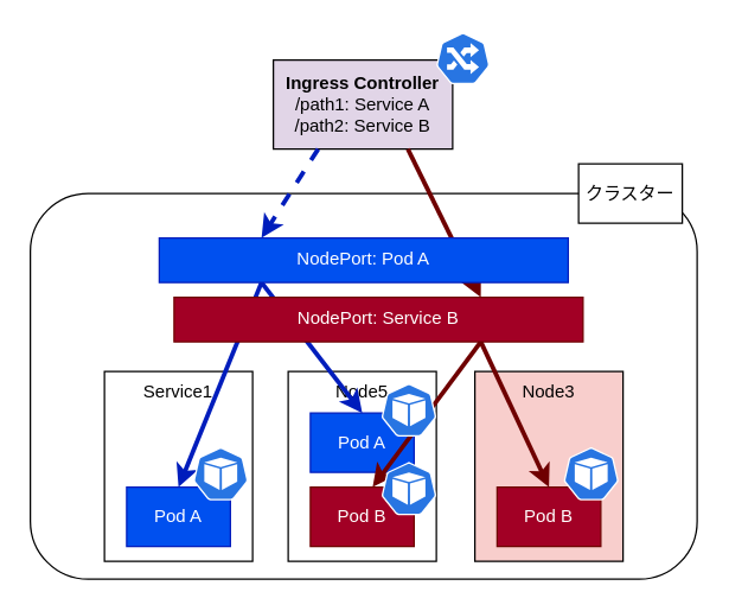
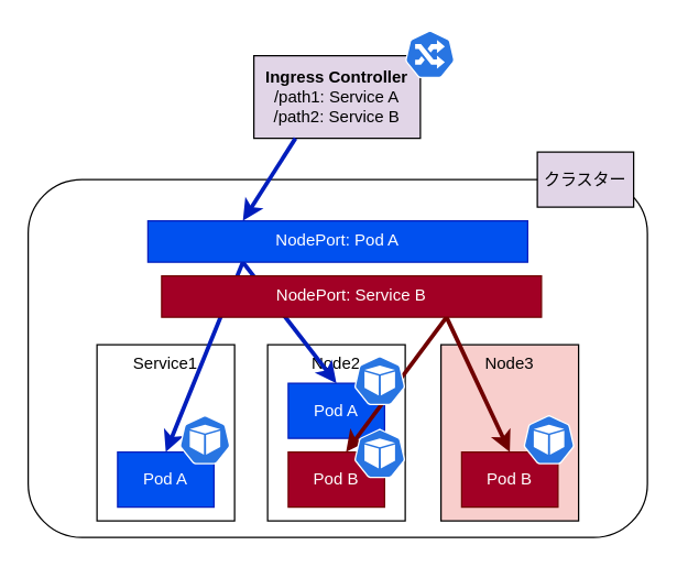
  <mxCell id="0" />
  <mxCell id="1" parent="0" />
  <mxCell id="2" value="" style="group" vertex="1" connectable="0" parent="1"><mxGeometry x="20" y="20" width="450" height="370" as="geometry" /></mxCell>
  <mxCell id="3" value="" style="rounded=1;whiteSpace=wrap;html=1;" vertex="1" parent="2"><mxGeometry y="110" width="450" height="260" as="geometry" /></mxCell>
- <mxCell id="4" value="クラスター" style="rounded=0;whiteSpace=wrap;html=1;" vertex="1" parent="2"><mxGeometry x="370" y="90" width="70" height="40" as="geometry" /></mxCell>
+ <mxCell id="4" value="クラスター" style="rounded=0;whiteSpace=wrap;html=1;fillColor=#e1d5e7;" vertex="1" parent="2"><mxGeometry x="370" y="90" width="70" height="40" as="geometry" /></mxCell>
  <mxCell id="5" value="&lt;b&gt;Ingress Controller&lt;/b&gt;&lt;br&gt;/path1: Service A&lt;br&gt;/path2: Service B" style="rounded=0;whiteSpace=wrap;html=1;fillColor=#e1d5e7;" vertex="1" parent="2"><mxGeometry x="164" y="20" width="121" height="60" as="geometry" /></mxCell>
  <mxCell id="6" value="" style="sketch=0;html=1;dashed=0;whitespace=wrap;fillColor=#2875E2;strokeColor=#ffffff;points=[[0.005,0.63,0],[0.1,0.2,0],[0.9,0.2,0],[0.5,0,0],[0.995,0.63,0],[0.72,0.99,0],[0.5,1,0],[0.28,0.99,0]];shape=mxgraph.kubernetes.icon;prIcon=ing" vertex="1" parent="2"><mxGeometry x="274" width="36" height="38" as="geometry" /></mxCell>
  <mxCell id="7" value="Service1" style="rounded=0;whiteSpace=wrap;html=1;verticalAlign=top;" vertex="1" parent="2"><mxGeometry x="50" y="230" width="100" height="128" as="geometry" /></mxCell>
- <mxCell id="8" value="Node5" style="rounded=0;whiteSpace=wrap;html=1;verticalAlign=top;" vertex="1" parent="2"><mxGeometry x="174" y="230" width="100" height="128" as="geometry" /></mxCell>
+ <mxCell id="8" value="Node2" style="rounded=0;whiteSpace=wrap;html=1;verticalAlign=top;" vertex="1" parent="2"><mxGeometry x="174" y="230" width="100" height="128" as="geometry" /></mxCell>
  <mxCell id="9" value="Node3" style="rounded=0;whiteSpace=wrap;html=1;verticalAlign=top;fillColor=#f8cecc;" vertex="1" parent="2"><mxGeometry x="300" y="230" width="100" height="128" as="geometry" /></mxCell>
  <mxCell id="10" value="Pod A" style="rounded=0;whiteSpace=wrap;html=1;fillColor=#0050ef;fontColor=#ffffff;strokeColor=#001DBC;" vertex="1" parent="2"><mxGeometry x="65" y="308" width="70" height="40" as="geometry" /></mxCell>
  <mxCell id="11" value="Pod B" style="rounded=0;whiteSpace=wrap;html=1;fillColor=#a20025;fontColor=#ffffff;strokeColor=#6F0000;" vertex="1" parent="2"><mxGeometry x="189" y="308" width="70" height="40" as="geometry" /></mxCell>
  <mxCell id="12" value="Pod A" style="rounded=0;whiteSpace=wrap;html=1;fillColor=#0050ef;fontColor=#ffffff;strokeColor=#001DBC;" vertex="1" parent="2"><mxGeometry x="189" y="258" width="70" height="40" as="geometry" /></mxCell>
  <mxCell id="13" value="Pod B" style="rounded=0;whiteSpace=wrap;html=1;fillColor=#a20025;fontColor=#ffffff;strokeColor=#6F0000;" vertex="1" parent="2"><mxGeometry x="315" y="308" width="70" height="40" as="geometry" /></mxCell>
  <mxCell id="14" style="edgeStyle=none;html=1;exitX=0.25;exitY=1;exitDx=0;exitDy=0;entryX=0.5;entryY=0;entryDx=0;entryDy=0;strokeWidth=3;fillColor=#0050ef;strokeColor=#001DBC;" edge="1" parent="2" source="23" target="10"><mxGeometry relative="1" as="geometry" /></mxCell>
  <mxCell id="15" style="edgeStyle=none;html=1;exitX=0.75;exitY=1;exitDx=0;exitDy=0;entryX=0.6;entryY=0;entryDx=0;entryDy=0;entryPerimeter=0;strokeWidth=3;fillColor=#a20025;strokeColor=#6F0000;" edge="1" parent="2" source="25" target="11"><mxGeometry relative="1" as="geometry" /></mxCell>
  <mxCell id="16" style="edgeStyle=none;html=1;exitX=0.75;exitY=1;exitDx=0;exitDy=0;entryX=0.5;entryY=0;entryDx=0;entryDy=0;strokeWidth=3;fillColor=#a20025;strokeColor=#6F0000;" edge="1" parent="2" source="25" target="13"><mxGeometry relative="1" as="geometry" /></mxCell>
  <mxCell id="17" value="" style="sketch=0;html=1;dashed=0;whitespace=wrap;fillColor=#2875E2;strokeColor=#ffffff;points=[[0.005,0.63,0],[0.1,0.2,0],[0.9,0.2,0],[0.5,0,0],[0.995,0.63,0],[0.72,0.99,0],[0.5,1,0],[0.28,0.99,0]];shape=mxgraph.kubernetes.icon;prIcon=pod" vertex="1" parent="2"><mxGeometry x="110" y="280" width="37" height="38" as="geometry" /></mxCell>
  <mxCell id="18" value="" style="sketch=0;html=1;dashed=0;whitespace=wrap;fillColor=#2875E2;strokeColor=#ffffff;points=[[0.005,0.63,0],[0.1,0.2,0],[0.9,0.2,0],[0.5,0,0],[0.995,0.63,0],[0.72,0.99,0],[0.5,1,0],[0.28,0.99,0]];shape=mxgraph.kubernetes.icon;prIcon=pod" vertex="1" parent="2"><mxGeometry x="237" y="237" width="37" height="38" as="geometry" /></mxCell>
  <mxCell id="19" value="" style="sketch=0;html=1;dashed=0;whitespace=wrap;fillColor=#2875E2;strokeColor=#ffffff;points=[[0.005,0.63,0],[0.1,0.2,0],[0.9,0.2,0],[0.5,0,0],[0.995,0.63,0],[0.72,0.99,0],[0.5,1,0],[0.28,0.99,0]];shape=mxgraph.kubernetes.icon;prIcon=pod" vertex="1" parent="2"><mxGeometry x="237" y="290" width="37" height="38" as="geometry" /></mxCell>
  <mxCell id="20" value="" style="sketch=0;html=1;dashed=0;whitespace=wrap;fillColor=#2875E2;strokeColor=#ffffff;points=[[0.005,0.63,0],[0.1,0.2,0],[0.9,0.2,0],[0.5,0,0],[0.995,0.63,0],[0.72,0.99,0],[0.5,1,0],[0.28,0.99,0]];shape=mxgraph.kubernetes.icon;prIcon=pod" vertex="1" parent="2"><mxGeometry x="360" y="280" width="37" height="38" as="geometry" /></mxCell>
- <mxCell id="21" style="edgeStyle=none;html=1;exitX=0.75;exitY=1;exitDx=0;exitDy=0;entryX=0.75;entryY=0;entryDx=0;entryDy=0;strokeWidth=3;fillColor=#a20025;strokeColor=#6F0000;" edge="1" parent="2" source="5" target="25"><mxGeometry relative="1" as="geometry" /></mxCell>
  <mxCell id="22" style="edgeStyle=none;html=1;exitX=0.25;exitY=1;exitDx=0;exitDy=0;entryX=0.5;entryY=0;entryDx=0;entryDy=0;strokeWidth=3;fillColor=#0050ef;strokeColor=#001DBC;" edge="1" parent="2" source="23" target="12"><mxGeometry relative="1" as="geometry" /></mxCell>
  <mxCell id="23" value="NodePort: Pod A" style="rounded=0;whiteSpace=wrap;html=1;verticalAlign=top;fillColor=#0050ef;fontColor=#ffffff;strokeColor=#001DBC;" vertex="1" parent="2"><mxGeometry x="87" y="140" width="276" height="30" as="geometry" /></mxCell>
- <mxCell id="24" style="edgeStyle=none;html=1;exitX=0.25;exitY=1;exitDx=0;exitDy=0;entryX=0.25;entryY=0;entryDx=0;entryDy=0;fillColor=#0050ef;strokeColor=#001DBC;strokeWidth=3;dashed=1;" edge="1" parent="2" source="5" target="23"><mxGeometry relative="1" as="geometry" /></mxCell>
+ <mxCell id="24" style="edgeStyle=none;html=1;exitX=0.25;exitY=1;exitDx=0;exitDy=0;entryX=0.25;entryY=0;entryDx=0;entryDy=0;fillColor=#0050ef;strokeColor=#001DBC;strokeWidth=3;" edge="1" parent="2" source="5" target="23"><mxGeometry relative="1" as="geometry" /></mxCell>
  <mxCell id="25" value="NodePort: Service B" style="rounded=0;whiteSpace=wrap;html=1;verticalAlign=top;fillColor=#a20025;fontColor=#ffffff;strokeColor=#6F0000;" vertex="1" parent="2"><mxGeometry x="97" y="180" width="276" height="30" as="geometry" /></mxCell>
